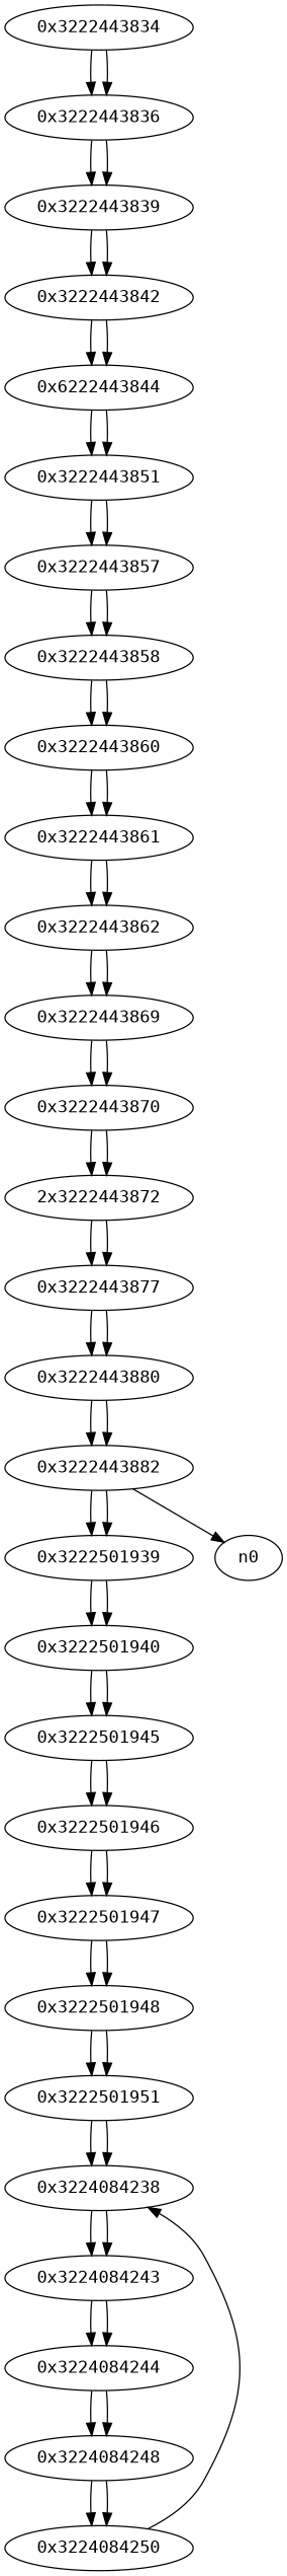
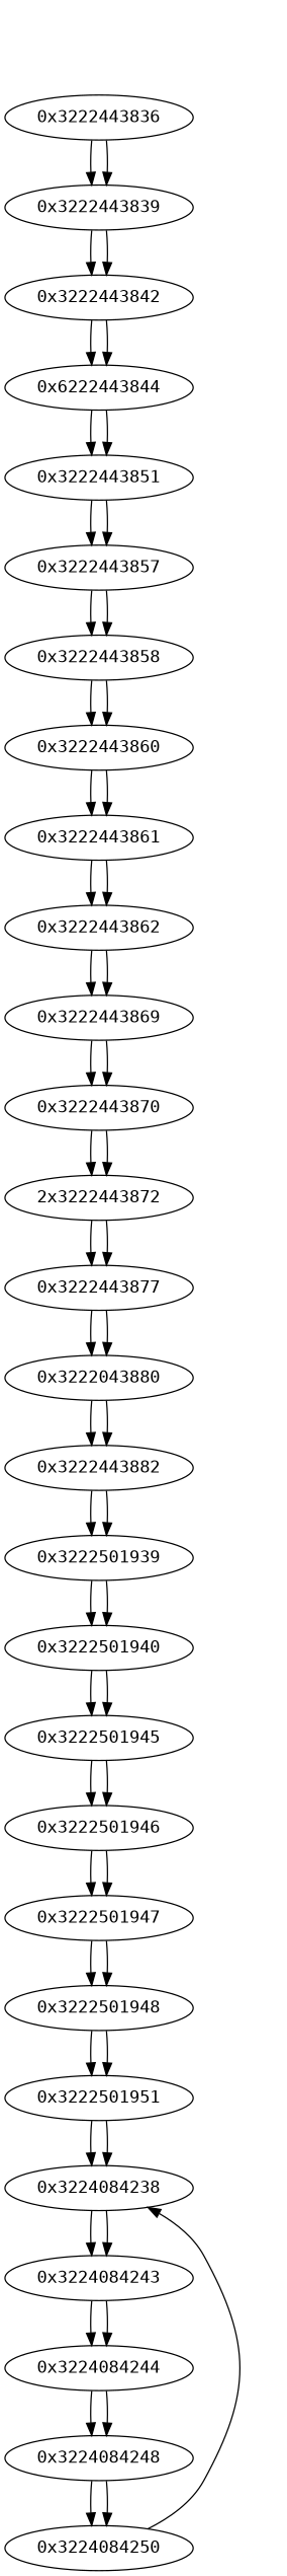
  digraph {
    fontname="DejaVu Sans Mono"
    node [fontname="DejaVu Sans Mono"]
    edge [fontname="DejaVu Sans Mono"]
-   n2 [label="0x3222443834"]
    n3 [label="0x3222443836"]
    n4 [label="0x3222443839"]
    n5 [label="0x3222443842"]
    n6 [label="0x6222443844"]
    n7 [label="0x3222443851"]
    n8 [label="0x3222443857"]
    n9 [label="0x3222443858"]
    n10 [label="0x3222443860"]
    n11 [label="0x3222443861"]
    n12 [label="0x3222443862"]
    n13 [label="0x3222443869"]
    n14 [label="0x3222443870"]
    n15 [label="2x3222443872"]
    n16 [label="0x3222443877"]
-   n17 [label="0x3222443880"]
+   n17 [label="0x3222043880"]
    n18 [label="0x3222443882"]
    n19 [label="0x3222501939"]
-   n0
    n20 [label="0x3222501940"]
    n21 [label="0x3222501945"]
    n22 [label="0x3222501946"]
    n23 [label="0x3222501947"]
    n24 [label="0x3222501948"]
    n25 [label="0x3222501951"]
    n26 [label="0x3224084238"]
    n27 [label="0x3224084243"]
    n28 [label="0x3224084244"]
    n29 [label="0x3224084248"]
    n30 [label="0x3224084250"]
-   n2 -> n3
-   n2 -> n3
    n3 -> n4
    n3 -> n4
    n4 -> n5
    n4 -> n5
    n5 -> n6
    n5 -> n6
    n6 -> n7
    n6 -> n7
    n7 -> n8
    n7 -> n8
    n8 -> n9
    n8 -> n9
    n9 -> n10
    n9 -> n10
    n10 -> n11
    n10 -> n11
    n11 -> n12
    n11 -> n12
    n12 -> n13
    n12 -> n13
    n13 -> n14
    n13 -> n14
    n14 -> n15
    n14 -> n15
    n15 -> n16
    n15 -> n16
    n16 -> n17
    n16 -> n17
    n17 -> n18
    n17 -> n18
    n18 -> n19
    n18 -> n19
-   n18 -> n0
    n19 -> n20
    n19 -> n20
    n20 -> n21
    n20 -> n21
    n21 -> n22
    n21 -> n22
    n22 -> n23
    n22 -> n23
    n23 -> n24
    n23 -> n24
    n24 -> n25
    n24 -> n25
    n25 -> n26
    n25 -> n26
    n26 -> n27
    n26 -> n27
    n27 -> n28
    n27 -> n28
    n28 -> n29
    n28 -> n29
    n29 -> n30
    n29 -> n30
    n30 -> n26
  }
